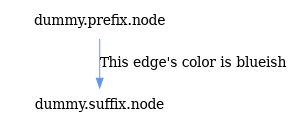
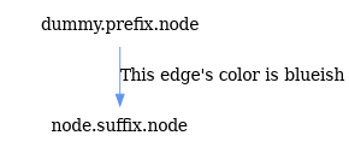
  digraph {
    rankdir=TB
    node [color=invis shape=oval]
    "dummy.prefix.node"
-   "dummy.suffix.node"
+   "dummy.suffix.node" [label="node.suffix.node"]
    "dummy.prefix.node" -> "dummy.suffix.node" [color=cornflowerblue label="This edge's color is blueish"]
  }
